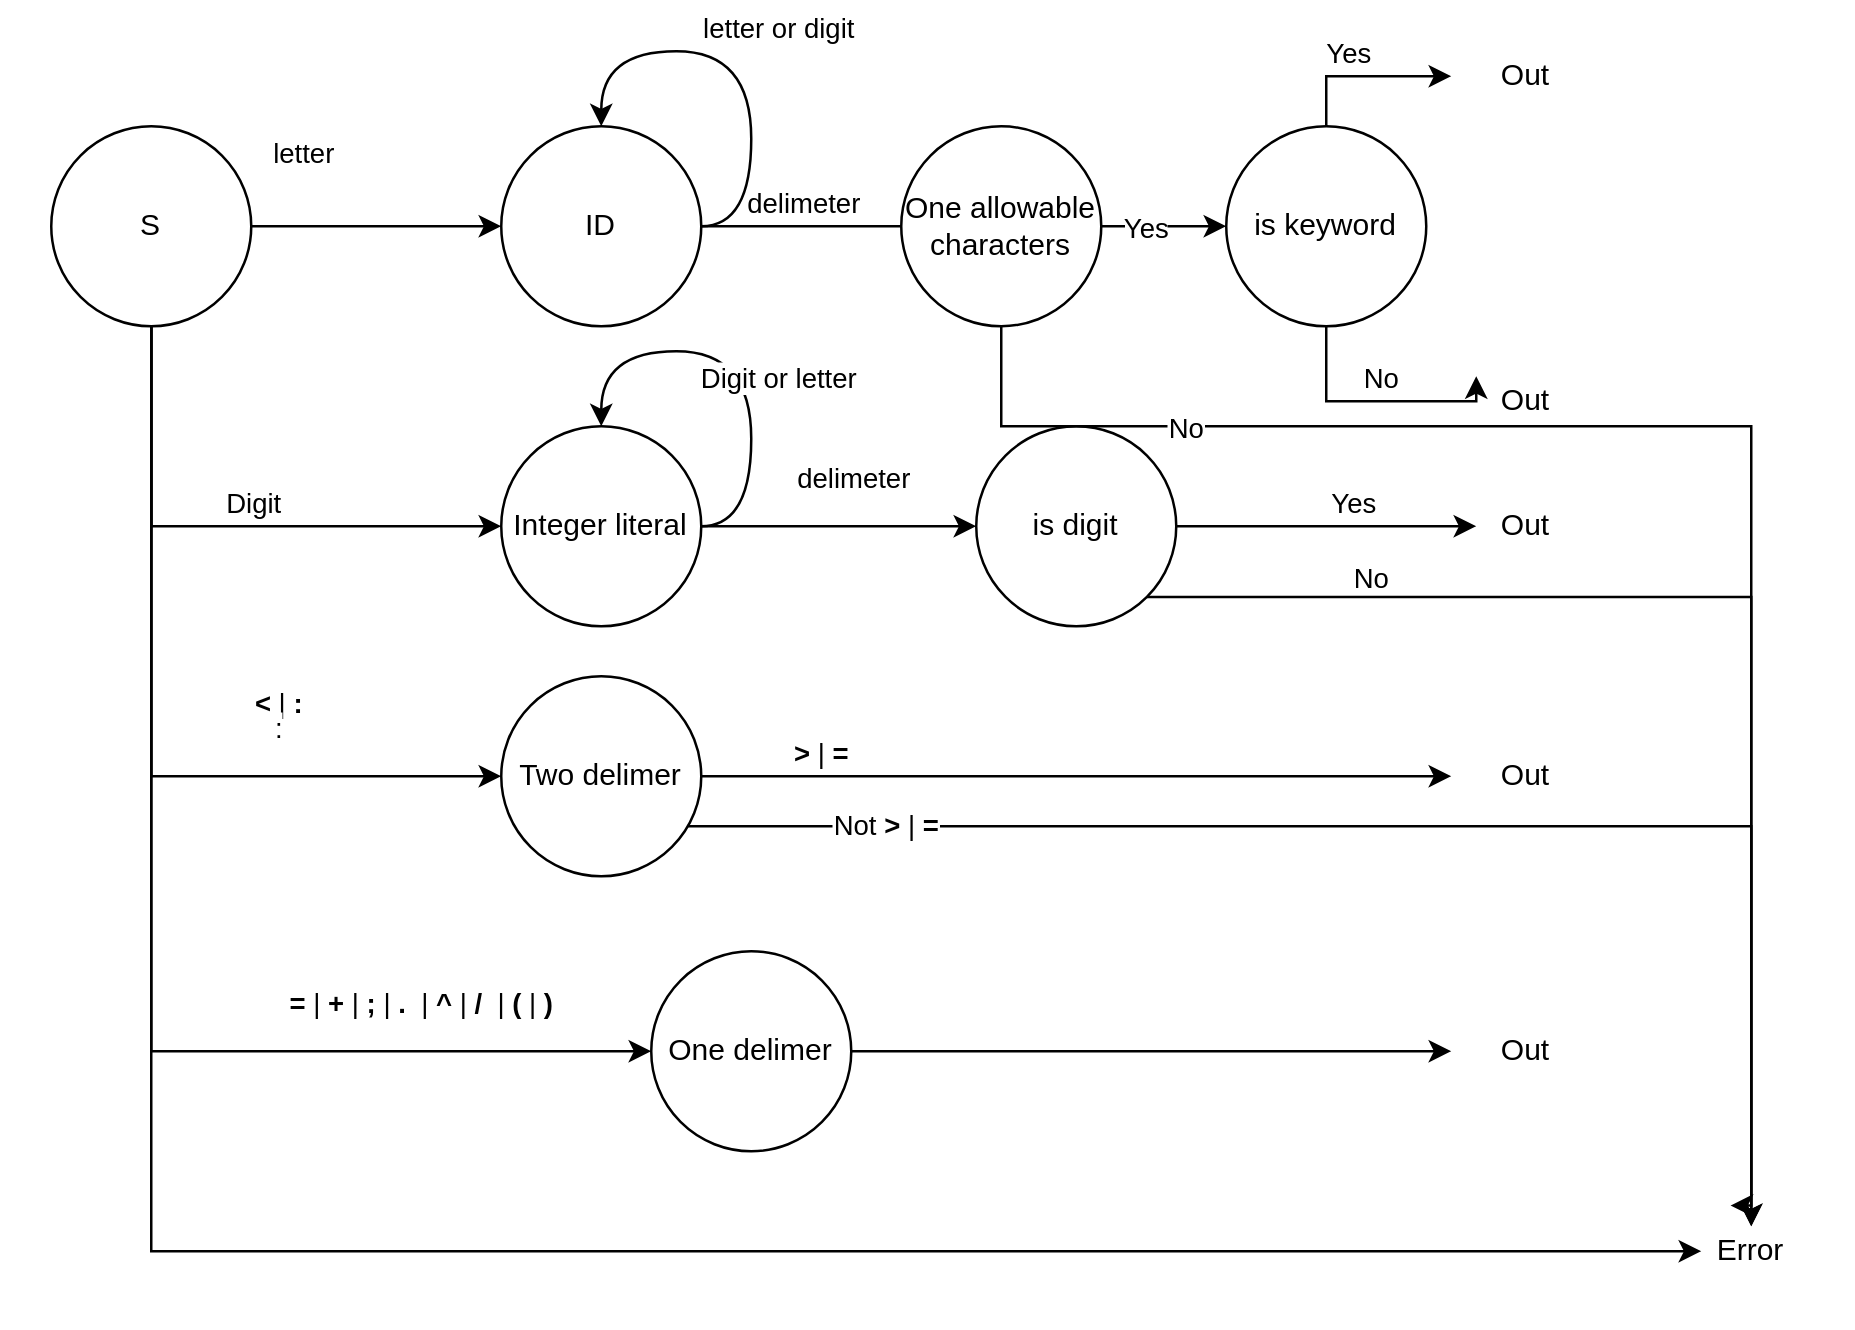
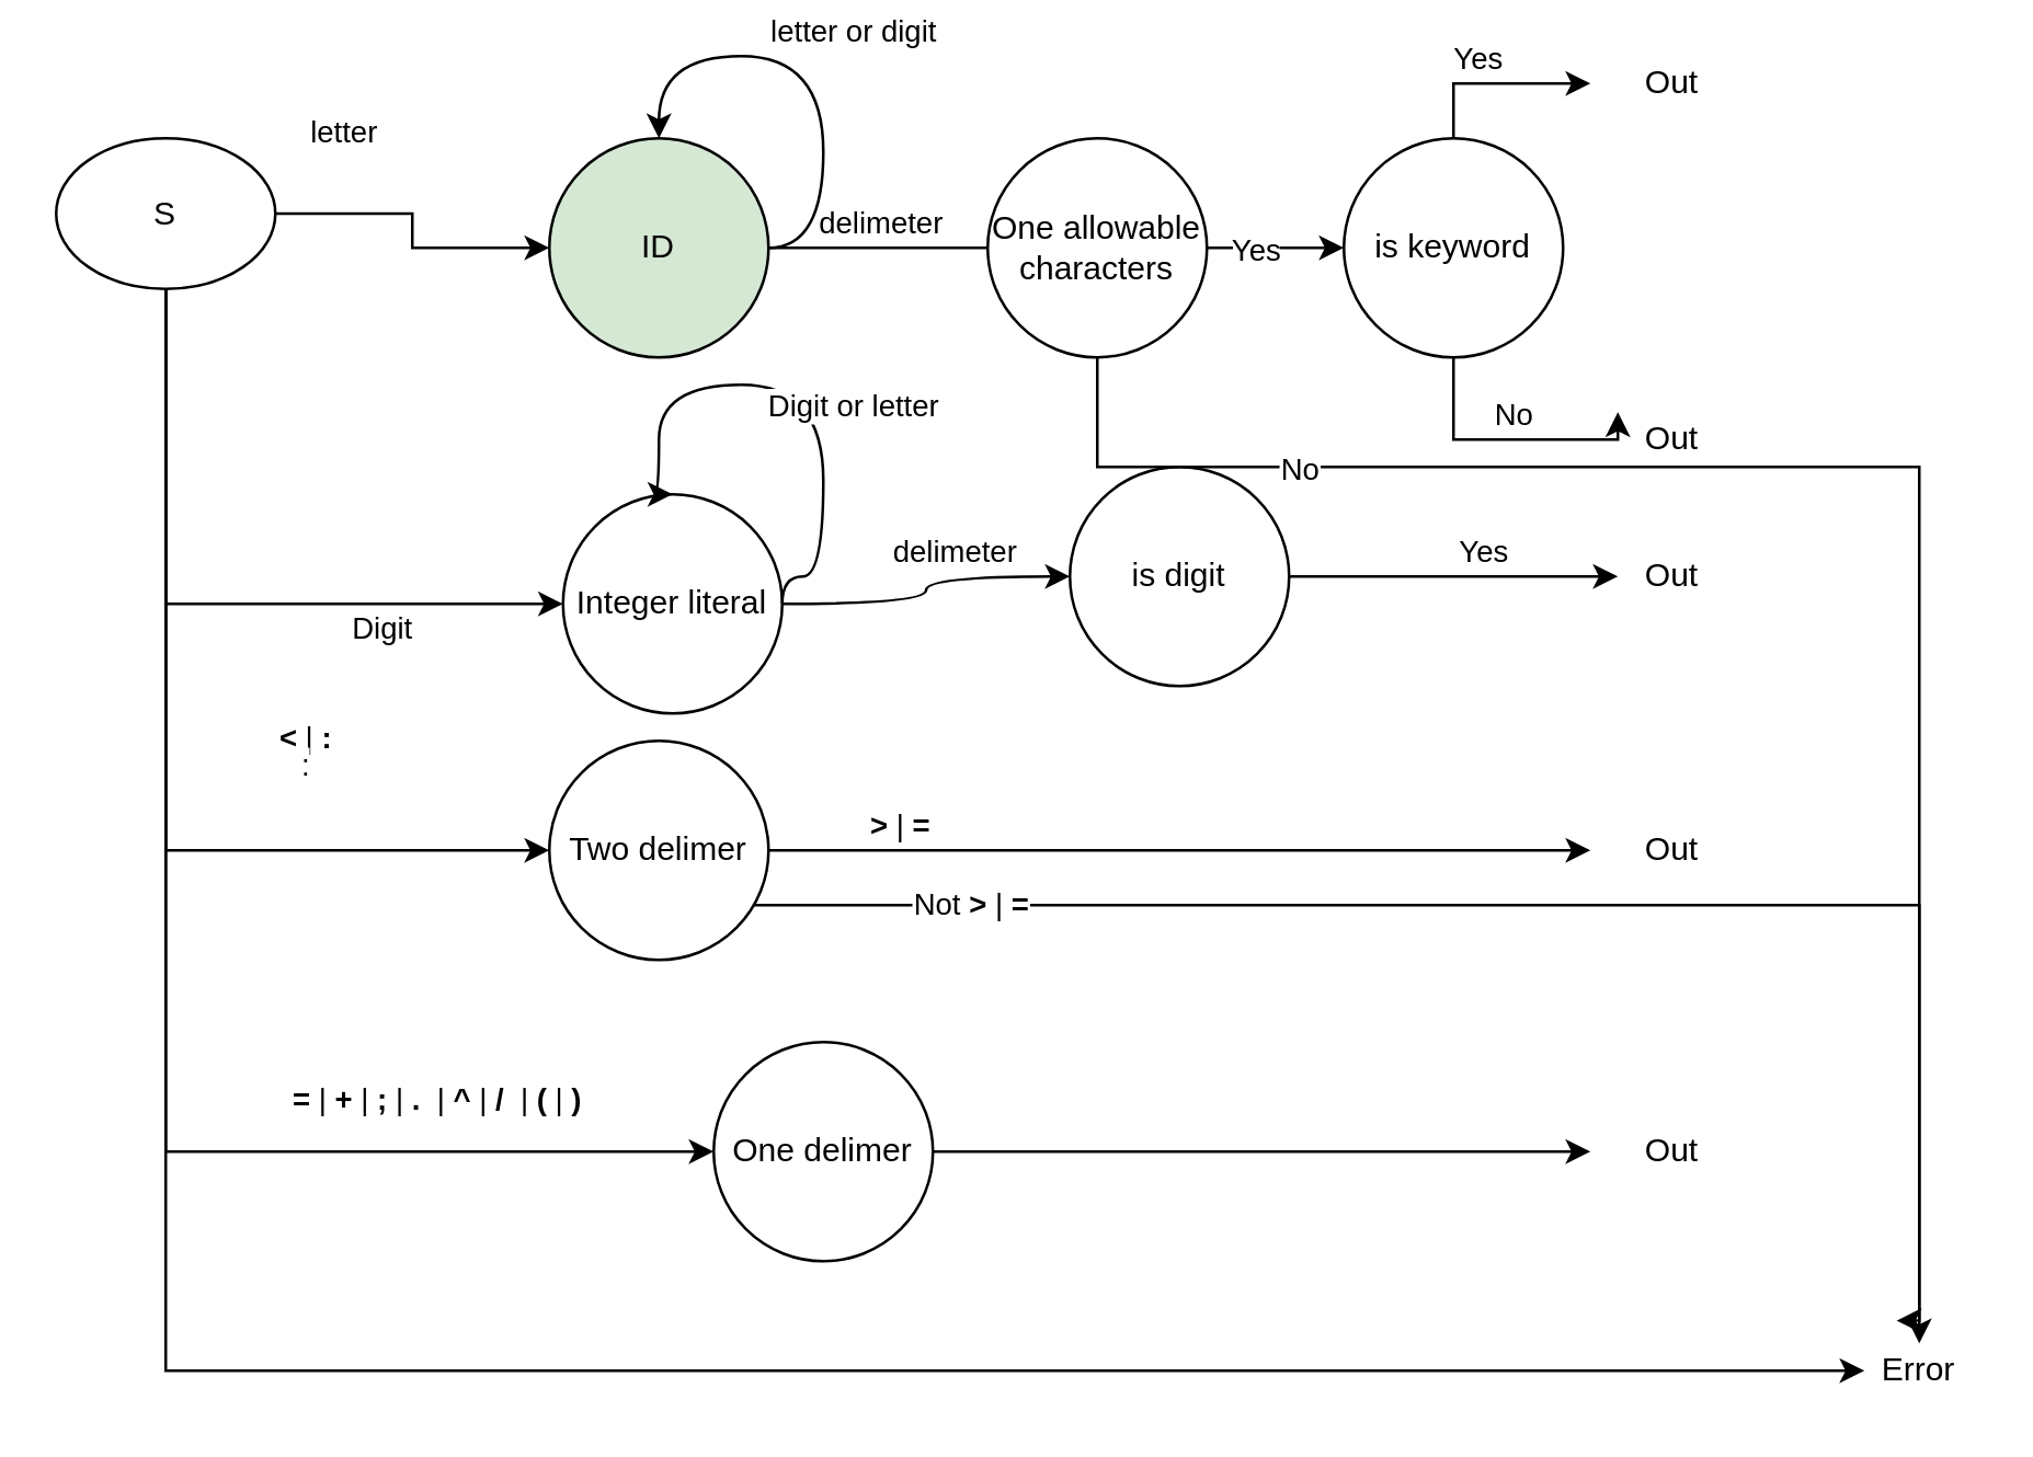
  <mxCell id="0" />
  <mxCell id="1" parent="0" />
  <mxCell id="2" style="edgeStyle=orthogonalEdgeStyle;rounded=0;orthogonalLoop=1;jettySize=auto;html=1;" parent="1" source="12" target="16" edge="1"><mxGeometry relative="1" as="geometry" /></mxCell>
  <mxCell id="3" value="letter" style="edgeLabel;html=1;align=center;verticalAlign=middle;resizable=0;points=[];" parent="2" vertex="1" connectable="0"><mxGeometry x="-0.264" y="2" relative="1" as="geometry"><mxPoint x="-17" y="-28" as="offset" /></mxGeometry></mxCell>
  <mxCell id="4" style="edgeStyle=orthogonalEdgeStyle;rounded=0;orthogonalLoop=1;jettySize=auto;html=1;exitX=0.5;exitY=1;exitDx=0;exitDy=0;entryX=0;entryY=0.5;entryDx=0;entryDy=0;" parent="1" source="12" target="28" edge="1"><mxGeometry relative="1" as="geometry" /></mxCell>
  <mxCell id="5" value="Digit" style="edgeLabel;html=1;align=center;verticalAlign=middle;resizable=0;points=[];" parent="4" vertex="1" connectable="0"><mxGeometry x="-0.273" y="38" relative="1" as="geometry"><mxPoint x="40" y="28" as="offset" /></mxGeometry></mxCell>
  <mxCell id="6" style="edgeStyle=orthogonalEdgeStyle;rounded=0;orthogonalLoop=1;jettySize=auto;html=1;exitX=0.5;exitY=1;exitDx=0;exitDy=0;entryX=0;entryY=0.5;entryDx=0;entryDy=0;" parent="1" source="12" target="34" edge="1"><mxGeometry relative="1" as="geometry" /></mxCell>
  <mxCell id="7" value="&lt;b&gt;&amp;lt;&lt;/b&gt; | &lt;b&gt;:&lt;/b&gt;" style="edgeLabel;html=1;align=center;verticalAlign=middle;resizable=0;points=[];" parent="6" vertex="1" connectable="0"><mxGeometry x="0.091" y="36" relative="1" as="geometry"><mxPoint x="14" y="-25" as="offset" /></mxGeometry></mxCell>
  <mxCell id="8" value=":" style="edgeLabel;html=1;align=center;verticalAlign=middle;resizable=0;points=[];" parent="6" vertex="1" connectable="0"><mxGeometry x="0.079" y="63" relative="1" as="geometry"><mxPoint x="-13" y="-13" as="offset" /></mxGeometry></mxCell>
  <mxCell id="9" style="edgeStyle=orthogonalEdgeStyle;rounded=0;orthogonalLoop=1;jettySize=auto;html=1;exitX=0.5;exitY=1;exitDx=0;exitDy=0;entryX=0;entryY=0.5;entryDx=0;entryDy=0;" parent="1" source="12" target="37" edge="1"><mxGeometry relative="1" as="geometry" /></mxCell>
  <mxCell id="10" value="&lt;p class=&quot;MsoNormal&quot;&gt;&lt;b&gt;&lt;span lang=&quot;LV&quot;&gt;=&lt;/span&gt;&lt;/b&gt;&lt;span lang=&quot;LV&quot;&gt; | &lt;b&gt;+&lt;/b&gt; | &lt;b&gt;;&lt;/b&gt; | &lt;b&gt;.&lt;/b&gt; &amp;nbsp;| &lt;b&gt;^&lt;/b&gt; | &lt;b&gt;/&lt;/b&gt; &amp;nbsp;| &lt;b&gt;(&lt;/b&gt; | &lt;b&gt;)&lt;/b&gt;&lt;/span&gt;&lt;/p&gt;" style="edgeLabel;html=1;align=center;verticalAlign=middle;resizable=0;points=[];" parent="9" vertex="1" connectable="0"><mxGeometry x="0.333" y="45" relative="1" as="geometry"><mxPoint x="70" y="25" as="offset" /></mxGeometry></mxCell>
  <mxCell id="11" style="edgeStyle=orthogonalEdgeStyle;rounded=0;orthogonalLoop=1;jettySize=auto;html=1;exitX=0.5;exitY=1;exitDx=0;exitDy=0;entryX=0;entryY=0.5;entryDx=0;entryDy=0;" parent="1" source="12" target="39" edge="1"><mxGeometry relative="1" as="geometry"><mxPoint x="580" y="500" as="targetPoint" /><Array as="points"><mxPoint x="60" y="500" /></Array></mxGeometry></mxCell>
- <mxCell id="12" value="S" style="ellipse;whiteSpace=wrap;html=1;aspect=fixed;" parent="1" vertex="1"><mxGeometry x="20" y="50" width="80" height="80" as="geometry" /></mxCell>
+ <mxCell id="12" value="S" style="ellipse;whiteSpace=wrap;html=1;aspect=fixed;" parent="1" vertex="1"><mxGeometry x="20" y="50" width="80" height="55" as="geometry" /></mxCell>
  <mxCell id="13" style="edgeStyle=orthogonalEdgeStyle;curved=1;rounded=0;orthogonalLoop=1;jettySize=auto;html=1;exitX=1;exitY=0.5;exitDx=0;exitDy=0;entryX=0;entryY=0.5;entryDx=0;entryDy=0;" parent="1" source="16" target="23" edge="1"><mxGeometry relative="1" as="geometry" /></mxCell>
  <mxCell id="14" value="delimeter" style="edgeLabel;html=1;align=center;verticalAlign=middle;resizable=0;points=[];" parent="13" vertex="1" connectable="0"><mxGeometry x="-0.284" y="-1" relative="1" as="geometry"><mxPoint x="-35" y="-11" as="offset" /></mxGeometry></mxCell>
  <mxCell id="15" value="Yes" style="edgeLabel;html=1;align=center;verticalAlign=middle;resizable=0;points=[];" vertex="1" connectable="0" parent="13"><mxGeometry x="0.684" relative="1" as="geometry"><mxPoint as="offset" /></mxGeometry></mxCell>
- <mxCell id="16" value="ID" style="ellipse;whiteSpace=wrap;html=1;aspect=fixed;" parent="1" vertex="1"><mxGeometry x="200" y="50" width="80" height="80" as="geometry" /></mxCell>
+ <mxCell id="16" value="ID" style="ellipse;whiteSpace=wrap;html=1;aspect=fixed;fillColor=#d5e8d4;" parent="1" vertex="1"><mxGeometry x="200" y="50" width="80" height="80" as="geometry" /></mxCell>
  <mxCell id="17" style="edgeStyle=orthogonalEdgeStyle;rounded=0;orthogonalLoop=1;jettySize=auto;html=1;exitX=1;exitY=0.5;exitDx=0;exitDy=0;entryX=0.5;entryY=0;entryDx=0;entryDy=0;curved=1;" parent="1" source="16" target="16" edge="1"><mxGeometry relative="1" as="geometry"><Array as="points"><mxPoint x="300" y="90" /><mxPoint x="300" y="20" /><mxPoint x="240" y="20" /></Array></mxGeometry></mxCell>
  <mxCell id="18" value="letter or digit" style="edgeLabel;html=1;align=center;verticalAlign=middle;resizable=0;points=[];" parent="17" vertex="1" connectable="0"><mxGeometry x="0.147" y="3" relative="1" as="geometry"><mxPoint x="23" y="-13" as="offset" /></mxGeometry></mxCell>
  <mxCell id="19" style="edgeStyle=orthogonalEdgeStyle;rounded=0;orthogonalLoop=1;jettySize=auto;html=1;exitX=0.5;exitY=0;exitDx=0;exitDy=0;" parent="1" source="23" edge="1"><mxGeometry relative="1" as="geometry"><mxPoint x="580" y="30" as="targetPoint" /><Array as="points"><mxPoint x="530" y="30" /></Array></mxGeometry></mxCell>
  <mxCell id="20" value="Yes" style="edgeLabel;html=1;align=center;verticalAlign=middle;resizable=0;points=[];" parent="19" vertex="1" connectable="0"><mxGeometry x="-0.213" y="-4" relative="1" as="geometry"><mxPoint y="-14" as="offset" /></mxGeometry></mxCell>
  <mxCell id="21" style="edgeStyle=orthogonalEdgeStyle;rounded=0;orthogonalLoop=1;jettySize=auto;html=1;exitX=0.5;exitY=1;exitDx=0;exitDy=0;entryX=0;entryY=0;entryDx=0;entryDy=0;" parent="1" source="23" edge="1" target="25"><mxGeometry relative="1" as="geometry"><mxPoint x="580" y="170" as="targetPoint" /><Array as="points"><mxPoint x="530" y="160" /></Array></mxGeometry></mxCell>
  <mxCell id="22" value="No" style="edgeLabel;html=1;align=center;verticalAlign=middle;resizable=0;points=[];" parent="21" vertex="1" connectable="0"><mxGeometry x="0.028" relative="1" as="geometry"><mxPoint y="-10" as="offset" /></mxGeometry></mxCell>
  <mxCell id="23" value="is keyword" style="ellipse;whiteSpace=wrap;html=1;aspect=fixed;" parent="1" vertex="1"><mxGeometry x="490" y="50" width="80" height="80" as="geometry" /></mxCell>
  <mxCell id="24" value="Out" style="text;html=1;strokeColor=none;fillColor=none;align=center;verticalAlign=middle;whiteSpace=wrap;rounded=0;" parent="1" vertex="1"><mxGeometry x="590" y="20" width="40" height="20" as="geometry" /></mxCell>
  <mxCell id="25" value="Out" style="text;html=1;strokeColor=none;fillColor=none;align=center;verticalAlign=middle;whiteSpace=wrap;rounded=0;" parent="1" vertex="1"><mxGeometry x="590" y="150" width="40" height="20" as="geometry" /></mxCell>
  <mxCell id="26" style="edgeStyle=orthogonalEdgeStyle;curved=1;rounded=0;orthogonalLoop=1;jettySize=auto;html=1;exitX=1;exitY=0.5;exitDx=0;exitDy=0;entryX=0;entryY=0.5;entryDx=0;entryDy=0;" parent="1" source="28" edge="1" target="46"><mxGeometry relative="1" as="geometry"><mxPoint x="360" y="210" as="targetPoint" /><Array as="points" /></mxGeometry></mxCell>
  <mxCell id="27" value="delimeter" style="edgeLabel;html=1;align=center;verticalAlign=middle;resizable=0;points=[];" vertex="1" connectable="0" parent="26"><mxGeometry x="-0.185" relative="1" as="geometry"><mxPoint x="15" y="-20" as="offset" /></mxGeometry></mxCell>
- <mxCell id="28" value="Integer literal" style="ellipse;whiteSpace=wrap;html=1;aspect=fixed;" parent="1" vertex="1"><mxGeometry x="200" y="170" width="80" height="80" as="geometry" /></mxCell>
+ <mxCell id="28" value="Integer literal" style="ellipse;whiteSpace=wrap;html=1;aspect=fixed;" parent="1" vertex="1"><mxGeometry x="205" y="180" width="80" height="80" as="geometry" /></mxCell>
  <mxCell id="29" value="Out" style="text;html=1;strokeColor=none;fillColor=none;align=center;verticalAlign=middle;whiteSpace=wrap;rounded=0;" parent="1" vertex="1"><mxGeometry x="590" y="200" width="40" height="20" as="geometry" /></mxCell>
  <mxCell id="30" style="edgeStyle=orthogonalEdgeStyle;curved=1;rounded=0;orthogonalLoop=1;jettySize=auto;html=1;exitX=1;exitY=0.5;exitDx=0;exitDy=0;" parent="1" source="34" edge="1"><mxGeometry relative="1" as="geometry"><mxPoint x="580" y="310" as="targetPoint" /></mxGeometry></mxCell>
  <mxCell id="31" value="&lt;b&gt;&amp;gt;&lt;/b&gt; | &lt;b&gt;=&lt;/b&gt;" style="edgeLabel;html=1;align=center;verticalAlign=middle;resizable=0;points=[];" parent="30" vertex="1" connectable="0"><mxGeometry x="-0.688" y="2" relative="1" as="geometry"><mxPoint y="-8" as="offset" /></mxGeometry></mxCell>
  <mxCell id="32" style="edgeStyle=orthogonalEdgeStyle;rounded=0;orthogonalLoop=1;jettySize=auto;html=1;exitX=1;exitY=1;exitDx=0;exitDy=0;entryX=0.5;entryY=0;entryDx=0;entryDy=0;" parent="1" edge="1"><mxGeometry relative="1" as="geometry"><mxPoint x="260.004" y="330.004" as="sourcePoint" /><mxPoint x="691.72" y="481.72" as="targetPoint" /><Array as="points"><mxPoint x="700" y="330" /><mxPoint x="700" y="482" /></Array></mxGeometry></mxCell>
  <mxCell id="33" value="Not&amp;nbsp;&lt;b&gt;&amp;gt;&lt;/b&gt;&amp;nbsp;|&amp;nbsp;&lt;b&gt;=&lt;/b&gt;" style="edgeLabel;html=1;align=center;verticalAlign=middle;resizable=0;points=[];" parent="32" vertex="1" connectable="0"><mxGeometry x="-0.689" y="1" relative="1" as="geometry"><mxPoint as="offset" /></mxGeometry></mxCell>
  <mxCell id="34" value="Two delimer" style="ellipse;whiteSpace=wrap;html=1;aspect=fixed;" parent="1" vertex="1"><mxGeometry x="200" y="270" width="80" height="80" as="geometry" /></mxCell>
  <mxCell id="35" value="Out" style="text;html=1;strokeColor=none;fillColor=none;align=center;verticalAlign=middle;whiteSpace=wrap;rounded=0;" parent="1" vertex="1"><mxGeometry x="590" y="300" width="40" height="20" as="geometry" /></mxCell>
  <mxCell id="36" style="edgeStyle=orthogonalEdgeStyle;rounded=0;orthogonalLoop=1;jettySize=auto;html=1;exitX=1;exitY=0.5;exitDx=0;exitDy=0;" parent="1" source="37" edge="1"><mxGeometry relative="1" as="geometry"><mxPoint x="580" y="420" as="targetPoint" /></mxGeometry></mxCell>
  <mxCell id="37" value="One delimer" style="ellipse;whiteSpace=wrap;html=1;aspect=fixed;" parent="1" vertex="1"><mxGeometry x="260" y="380" width="80" height="80" as="geometry" /></mxCell>
  <mxCell id="38" value="Out" style="text;html=1;strokeColor=none;fillColor=none;align=center;verticalAlign=middle;whiteSpace=wrap;rounded=0;" parent="1" vertex="1"><mxGeometry x="590" y="410" width="40" height="20" as="geometry" /></mxCell>
  <mxCell id="39" value="Error" style="text;html=1;strokeColor=none;fillColor=none;align=center;verticalAlign=middle;whiteSpace=wrap;rounded=0;" parent="1" vertex="1"><mxGeometry x="680" y="490" width="40" height="20" as="geometry" /></mxCell>
  <mxCell id="40" style="edgeStyle=orthogonalEdgeStyle;rounded=0;orthogonalLoop=1;jettySize=auto;html=1;exitX=1;exitY=0.5;exitDx=0;exitDy=0;entryX=0.5;entryY=0;entryDx=0;entryDy=0;curved=1;" edge="1" parent="1" source="28" target="28"><mxGeometry relative="1" as="geometry"><Array as="points"><mxPoint x="300" y="210" /><mxPoint x="300" y="140" /><mxPoint x="240" y="140" /></Array></mxGeometry></mxCell>
  <mxCell id="41" value="Digit or letter" style="edgeLabel;html=1;align=center;verticalAlign=middle;resizable=0;points=[];" vertex="1" connectable="0" parent="40"><mxGeometry x="-0.204" y="1" relative="1" as="geometry"><mxPoint x="11" y="-8" as="offset" /></mxGeometry></mxCell>
  <mxCell id="42" style="edgeStyle=orthogonalEdgeStyle;rounded=0;orthogonalLoop=1;jettySize=auto;html=1;exitX=1;exitY=0.5;exitDx=0;exitDy=0;" edge="1" parent="1" source="46" target="29"><mxGeometry relative="1" as="geometry" /></mxCell>
  <mxCell id="43" value="Yes" style="edgeLabel;html=1;align=center;verticalAlign=middle;resizable=0;points=[];" vertex="1" connectable="0" parent="42"><mxGeometry x="0.247" y="-1" relative="1" as="geometry"><mxPoint x="-5" y="-11" as="offset" /></mxGeometry></mxCell>
- <mxCell id="44" style="edgeStyle=orthogonalEdgeStyle;rounded=0;orthogonalLoop=1;jettySize=auto;html=1;exitX=1;exitY=1;exitDx=0;exitDy=0;entryX=0.5;entryY=0;entryDx=0;entryDy=0;" edge="1" parent="1" source="46" target="39"><mxGeometry relative="1" as="geometry" /></mxCell>
- <mxCell id="45" value="No" style="edgeLabel;html=1;align=center;verticalAlign=middle;resizable=0;points=[];" vertex="1" connectable="0" parent="44"><mxGeometry x="-0.641" y="-4" relative="1" as="geometry"><mxPoint y="-12.29" as="offset" /></mxGeometry></mxCell>
  <mxCell id="46" value="is digit" style="ellipse;whiteSpace=wrap;html=1;aspect=fixed;" vertex="1" parent="1"><mxGeometry x="390" y="170" width="80" height="80" as="geometry" /></mxCell>
  <mxCell id="47" style="edgeStyle=orthogonalEdgeStyle;rounded=0;orthogonalLoop=1;jettySize=auto;html=1;exitX=0.5;exitY=1;exitDx=0;exitDy=0;entryX=0.5;entryY=0;entryDx=0;entryDy=0;" edge="1" parent="1" source="49" target="39"><mxGeometry relative="1" as="geometry"><Array as="points"><mxPoint x="400" y="170" /><mxPoint x="700" y="170" /></Array></mxGeometry></mxCell>
  <mxCell id="48" value="No" style="edgeLabel;html=1;align=center;verticalAlign=middle;resizable=0;points=[];" vertex="1" connectable="0" parent="47"><mxGeometry x="-0.658" relative="1" as="geometry"><mxPoint as="offset" /></mxGeometry></mxCell>
  <mxCell id="49" value="One allowable characters" style="ellipse;whiteSpace=wrap;html=1;aspect=fixed;" vertex="1" parent="1"><mxGeometry x="360" y="50" width="80" height="80" as="geometry" /></mxCell>
